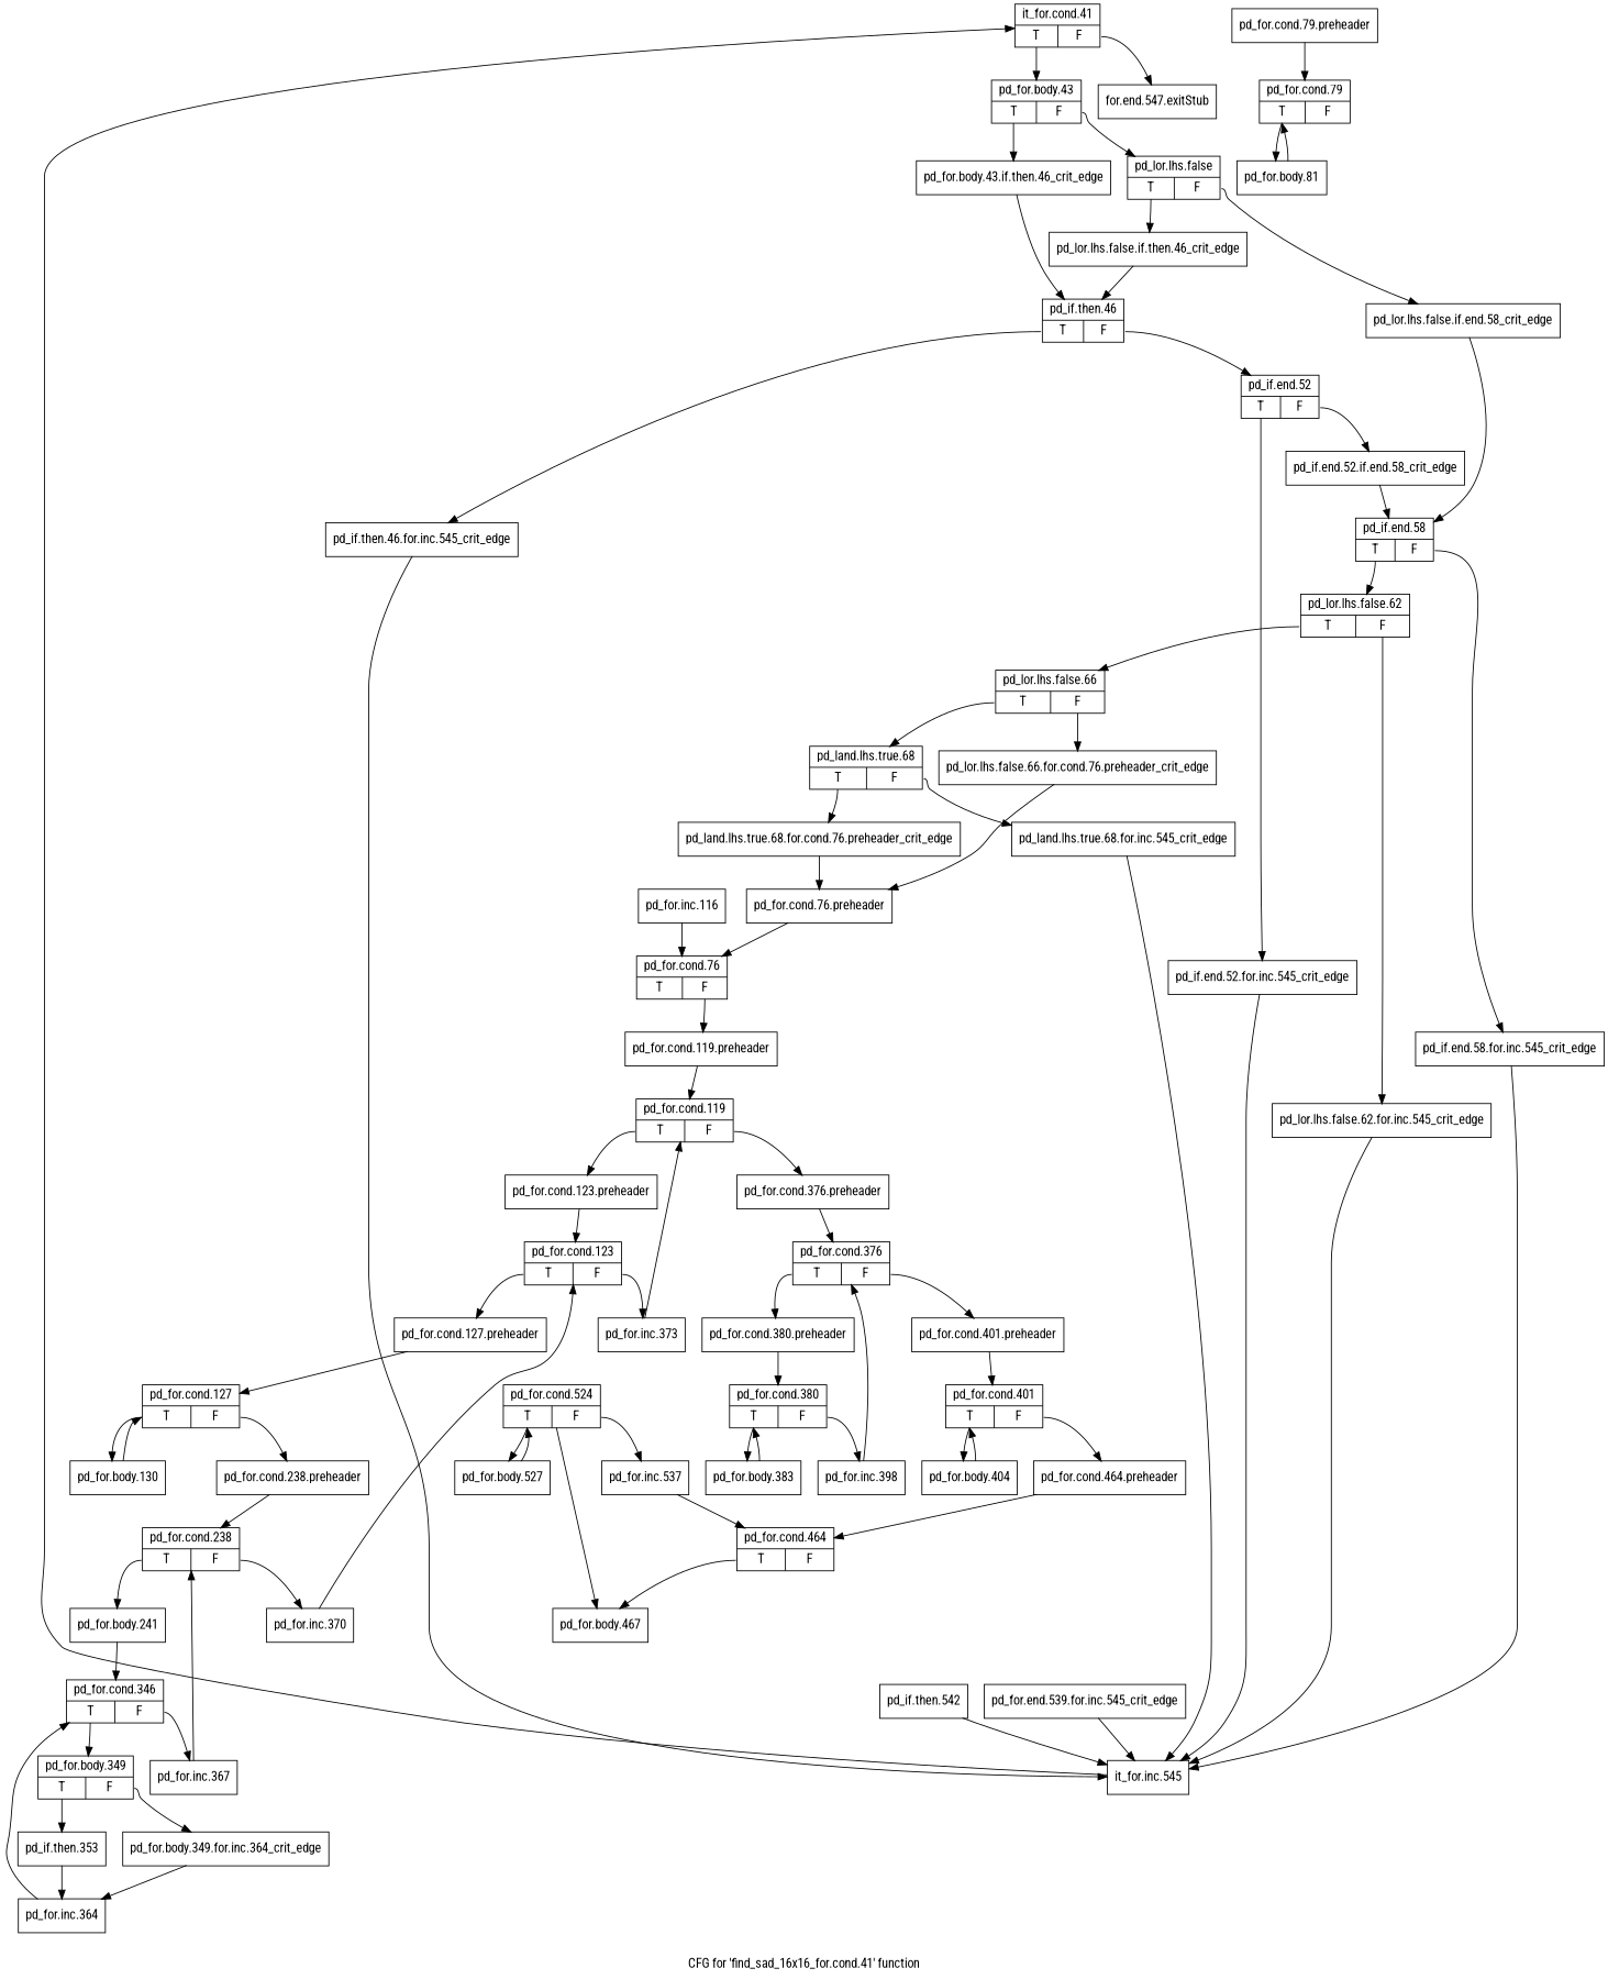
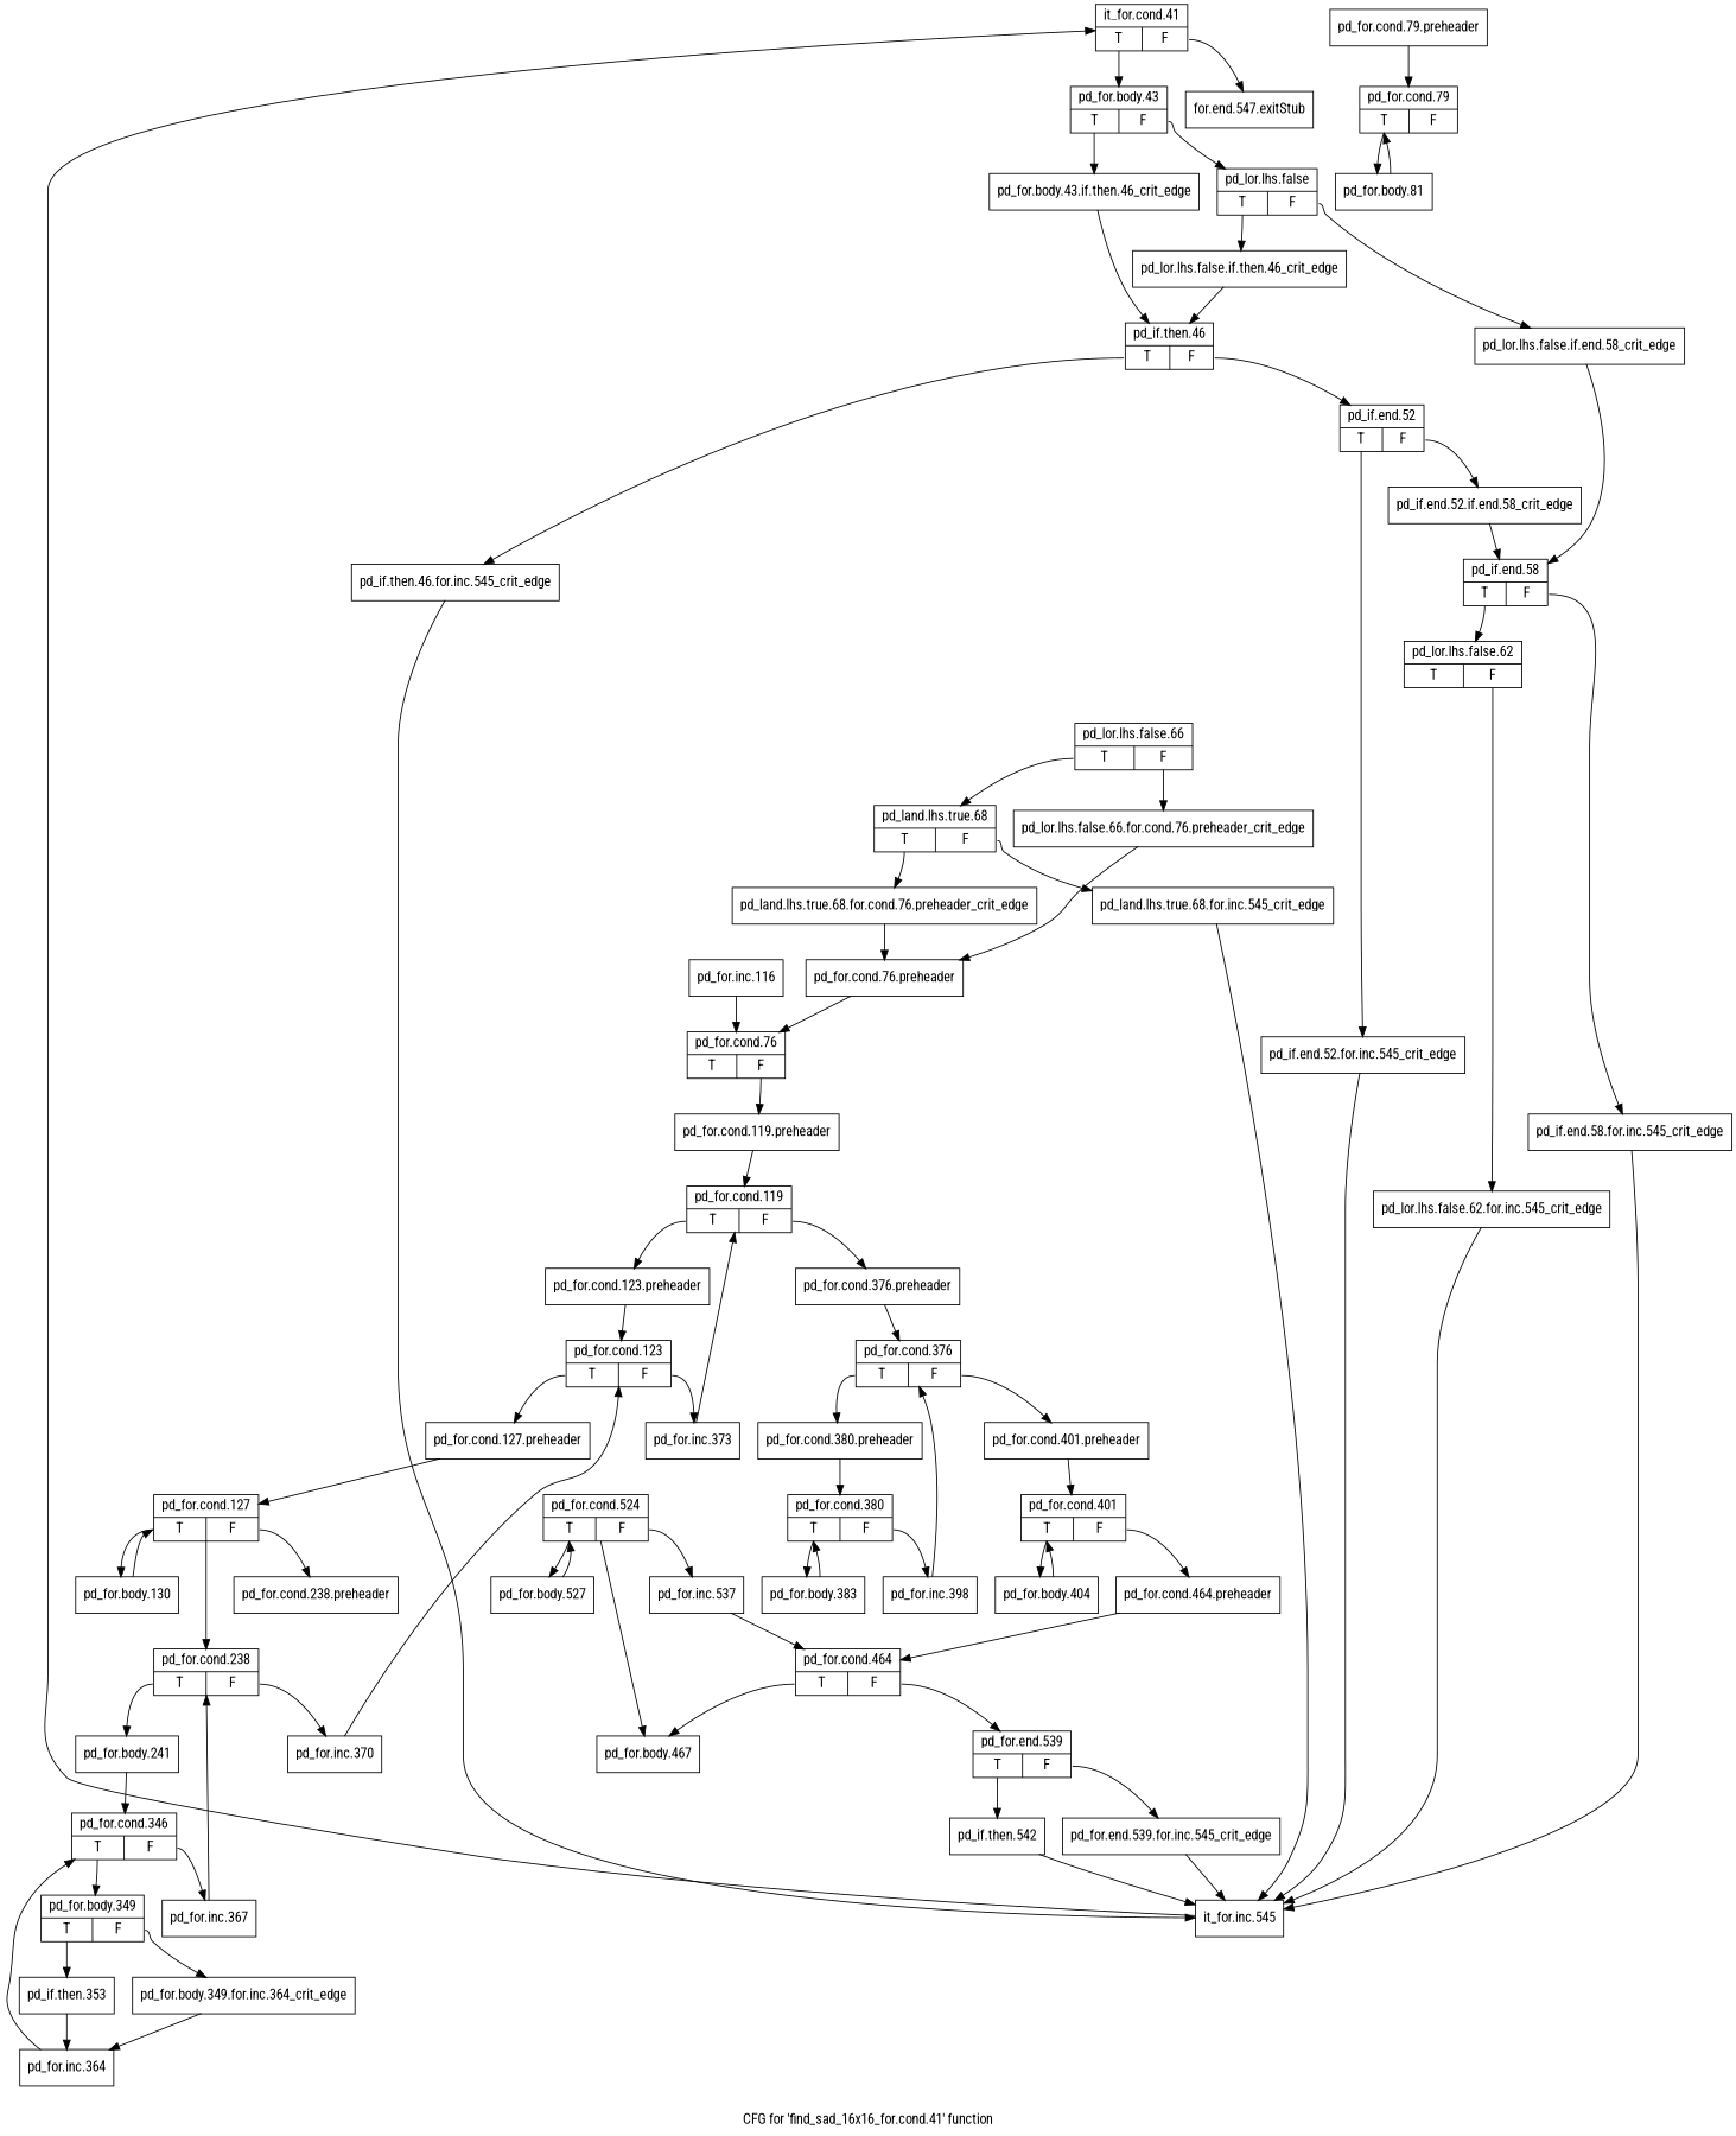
  digraph {
    fontname="Roboto Condensed"
    label="CFG for 'find_sad_16x16_for.cond.41' function"
    node [fontname="Roboto Condensed" shape=record]
    edge [fontname="Roboto Condensed"]
    n1 [label="{it_for.cond.41|{<s0>T|<s1>F}}"]
    n2 [label="{for.end.547.exitStub}"]
    n3 [label="{pd_for.body.43|{<s0>T|<s1>F}}"]
    n4 [label="{pd_for.body.43.if.then.46_crit_edge}"]
    n5 [label="{pd_lor.lhs.false|{<s0>T|<s1>F}}"]
    n6 [label="{pd_if.then.46|{<s0>T|<s1>F}}"]
    n7 [label="{pd_lor.lhs.false.if.then.46_crit_edge}"]
    n8 [label="{pd_lor.lhs.false.if.end.58_crit_edge}"]
    n9 [label="{pd_if.then.46.for.inc.545_crit_edge}"]
    n10 [label="{pd_if.end.52|{<s0>T|<s1>F}}"]
    n11 [label="{pd_if.end.58|{<s0>T|<s1>F}}"]
    n12 [label="{pd_lor.lhs.false.62|{<s0>T|<s1>F}}"]
    n13 [label="{pd_if.end.58.for.inc.545_crit_edge}"]
    n14 [label="{pd_lor.lhs.false.66|{<s0>T|<s1>F}}"]
    n15 [label="{pd_lor.lhs.false.62.for.inc.545_crit_edge}"]
    n16 [label="{it_for.inc.545}"]
    n17 [label="{pd_if.end.52.for.inc.545_crit_edge}"]
    n18 [label="{pd_if.end.52.if.end.58_crit_edge}"]
    n19 [label="{pd_land.lhs.true.68|{<s0>T|<s1>F}}"]
    n20 [label="{pd_lor.lhs.false.66.for.cond.76.preheader_crit_edge}"]
    n21 [label="{pd_land.lhs.true.68.for.cond.76.preheader_crit_edge}"]
    n22 [label="{pd_land.lhs.true.68.for.inc.545_crit_edge}"]
    n23 [label="{pd_for.cond.76.preheader}"]
    n24 [label="{pd_for.cond.76|{<s0>T|<s1>F}}"]
    n25 [label="{pd_for.cond.119.preheader}"]
    n26 [label="{pd_for.cond.79.preheader}"]
    n27 [label="{pd_for.cond.79|{<s0>T|<s1>F}}"]
    n28 [label="{pd_for.cond.119|{<s0>T|<s1>F}}"]
    n29 [label="{pd_for.body.81}"]
    n30 [label="{pd_for.cond.123.preheader}"]
    n31 [label="{pd_for.cond.376.preheader}"]
    n32 [label="{pd_for.cond.123|{<s0>T|<s1>F}}"]
    n33 [label="{pd_for.cond.376|{<s0>T|<s1>F}}"]
    n34 [label="{pd_for.cond.127.preheader}"]
    n35 [label="{pd_for.inc.373}"]
    n36 [label="{pd_for.cond.380.preheader}"]
    n37 [label="{pd_for.cond.401.preheader}"]
    n38 [label="{pd_for.cond.380|{<s0>T|<s1>F}}"]
    n39 [label="{pd_for.cond.401|{<s0>T|<s1>F}}"]
    n40 [label="{pd_for.body.383}"]
    n41 [label="{pd_for.inc.398}"]
    n42 [label="{pd_for.body.404}"]
    n43 [label="{pd_for.cond.464.preheader}"]
    n44 [label="{pd_for.cond.464|{<s0>T|<s1>F}}"]
    n45 [label="{pd_for.body.467}"]
+   n46 [label="{pd_for.end.539|{<s0>T|<s1>F}}"]
    n47 [label="{pd_if.then.542}"]
    n48 [label="{pd_for.end.539.for.inc.545_crit_edge}"]
    n49 [label="{pd_for.cond.524|{<s0>T|<s1>F}}"]
    n50 [label="{pd_for.body.527}"]
    n51 [label="{pd_for.inc.537}"]
    n52 [label="{pd_for.cond.127|{<s0>T|<s1>F}}"]
    n53 [label="{pd_for.body.130}"]
    n54 [label="{pd_for.cond.238.preheader}"]
    n55 [label="{pd_for.cond.238|{<s0>T|<s1>F}}"]
    n56 [label="{pd_for.body.241}"]
    n57 [label="{pd_for.inc.370}"]
    n58 [label="{pd_for.cond.346|{<s0>T|<s1>F}}"]
    n59 [label="{pd_for.body.349|{<s0>T|<s1>F}}"]
    n60 [label="{pd_for.inc.367}"]
    n61 [label="{pd_if.then.353}"]
    n62 [label="{pd_for.body.349.for.inc.364_crit_edge}"]
    n63 [label="{pd_for.inc.364}"]
    n64 [label="{pd_for.inc.116}"]
    n1 -> n2 [tailport=s1]
    n1 -> n3 [tailport=s0]
    n3 -> n4 [tailport=s0]
    n3 -> n5 [tailport=s1]
    n4 -> n6
    n5 -> n7 [tailport=s0]
    n5 -> n8 [tailport=s1]
    n6 -> n9 [tailport=s0]
    n6 -> n10 [tailport=s1]
    n7 -> n6
    n8 -> n11
    n9 -> n16
    n10 -> n17 [tailport=s0]
    n10 -> n18 [tailport=s1]
    n11 -> n12 [tailport=s0]
    n11 -> n13 [tailport=s1]
-   n12 -> n14 [tailport=s0]
    n12 -> n15 [tailport=s1]
    n13 -> n16
    n14 -> n19 [tailport=s0]
    n14 -> n20 [tailport=s1]
    n15 -> n16
    n16 -> n1
    n17 -> n16
    n18 -> n11
    n19 -> n21 [tailport=s0]
    n19 -> n22 [tailport=s1]
    n20 -> n23
    n21 -> n23
    n22 -> n16
    n23 -> n24
    n24 -> n25 [tailport=s1]
    n25 -> n28
    n26 -> n27
    n27 -> n29 [tailport=s0]
    n28 -> n30 [tailport=s0]
    n28 -> n31 [tailport=s1]
    n29 -> n27
    n30 -> n32
    n31 -> n33
    n32 -> n34 [tailport=s0]
    n32 -> n35 [tailport=s1]
    n33 -> n36 [tailport=s0]
    n33 -> n37 [tailport=s1]
    n34 -> n52
    n35 -> n28
    n36 -> n38
    n37 -> n39
    n38 -> n40 [tailport=s0]
    n38 -> n41 [tailport=s1]
    n39 -> n42 [tailport=s0]
    n39 -> n43 [tailport=s1]
    n40 -> n38
    n41 -> n33
    n42 -> n39
    n43 -> n44
    n44 -> n45 [tailport=s0]
+   n44 -> n46 [tailport=s1]
+   n46 -> n47 [tailport=s0]
+   n46 -> n48 [tailport=s1]
    n47 -> n16
    n48 -> n16
    n49 -> n45
    n49 -> n50 [tailport=s0]
    n49 -> n51 [tailport=s1]
    n50 -> n49
    n51 -> n44
    n52 -> n53 [tailport=s0]
    n52 -> n54 [tailport=s1]
    n53 -> n52
-   n54 -> n55
+   n52 -> n55
    n55 -> n56 [tailport=s0]
    n55 -> n57 [tailport=s1]
    n56 -> n58
    n57 -> n32
    n58 -> n59 [tailport=s0]
    n58 -> n60 [tailport=s1]
    n59 -> n61 [tailport=s0]
    n59 -> n62 [tailport=s1]
    n60 -> n55
    n61 -> n63
    n62 -> n63
    n63 -> n58
    n64 -> n24
  }
